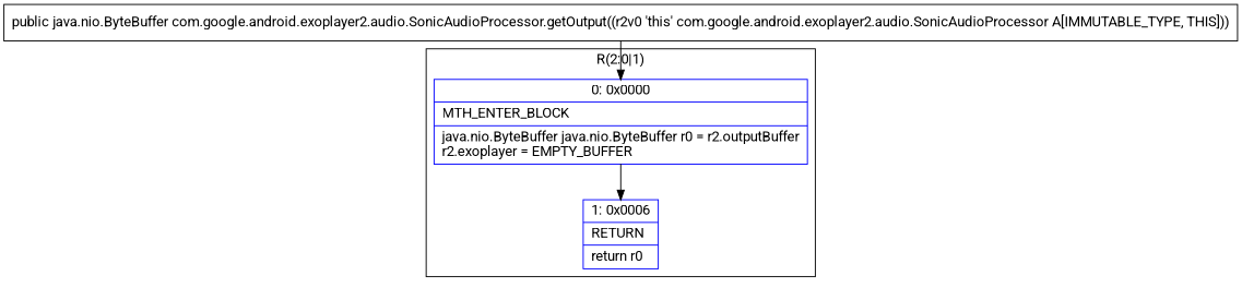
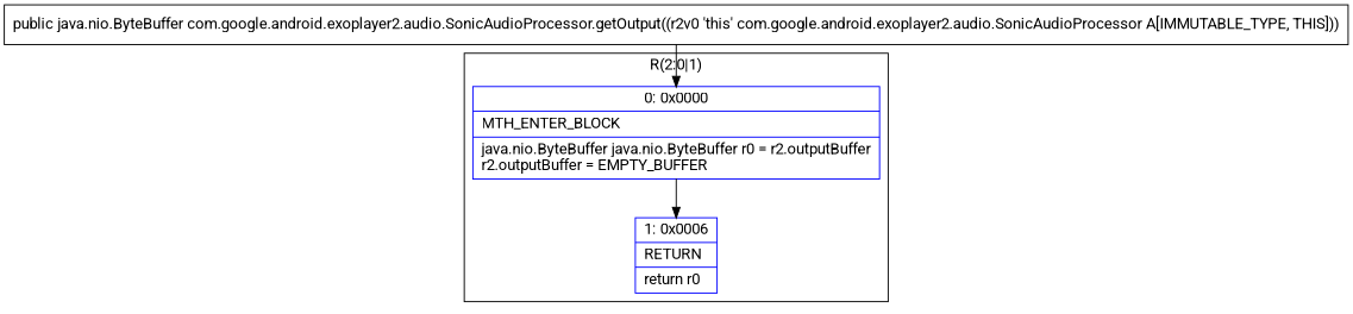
  digraph {
    fontname=Roboto
    node [color=blue shape=record fontname=Roboto]
    edge [fontname=Roboto]
-   n1 [label="{0\:\ 0x0000|MTH_ENTER_BLOCK\l|java.nio.ByteBuffer java.nio.ByteBuffer r0 = r2.outputBuffer\lr2.exoplayer = EMPTY_BUFFER\l}"]
+   n1 [label="{0\:\ 0x0000|MTH_ENTER_BLOCK\l|java.nio.ByteBuffer java.nio.ByteBuffer r0 = r2.outputBuffer\lr2.outputBuffer = EMPTY_BUFFER\l}"]
    n2 [label="{1\:\ 0x0006|RETURN\l|return r0\l}"]
    n3 [label="{public java.nio.ByteBuffer com.google.android.exoplayer2.audio.SonicAudioProcessor.getOutput((r2v0 'this' com.google.android.exoplayer2.audio.SonicAudioProcessor A[IMMUTABLE_TYPE, THIS])) }" color=""]
    subgraph cluster_1 {
      label="R(2:0|1)"
      n1
      n2
    }
    n1 -> n2
    n3 -> n1
  }
